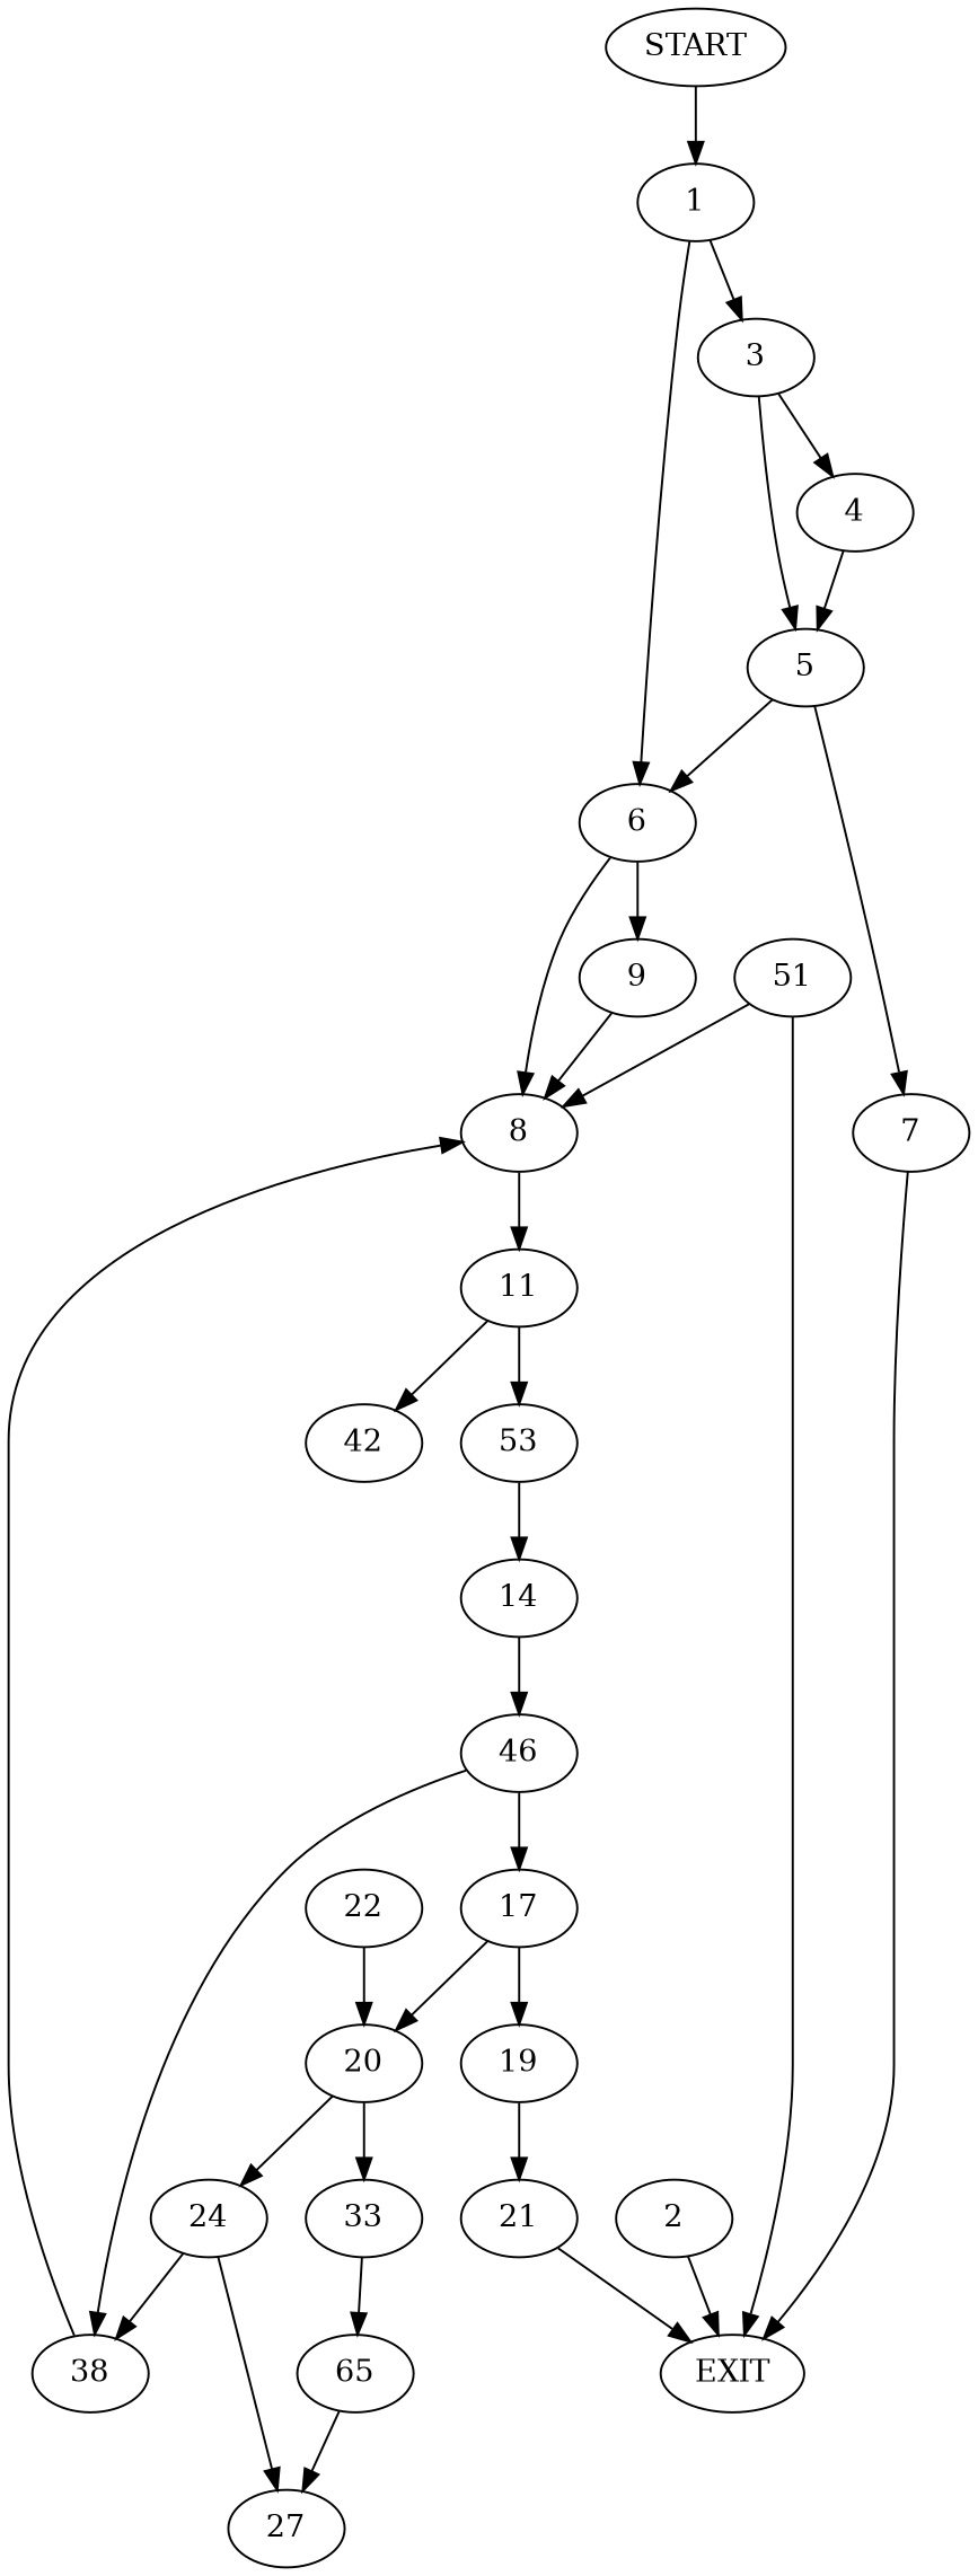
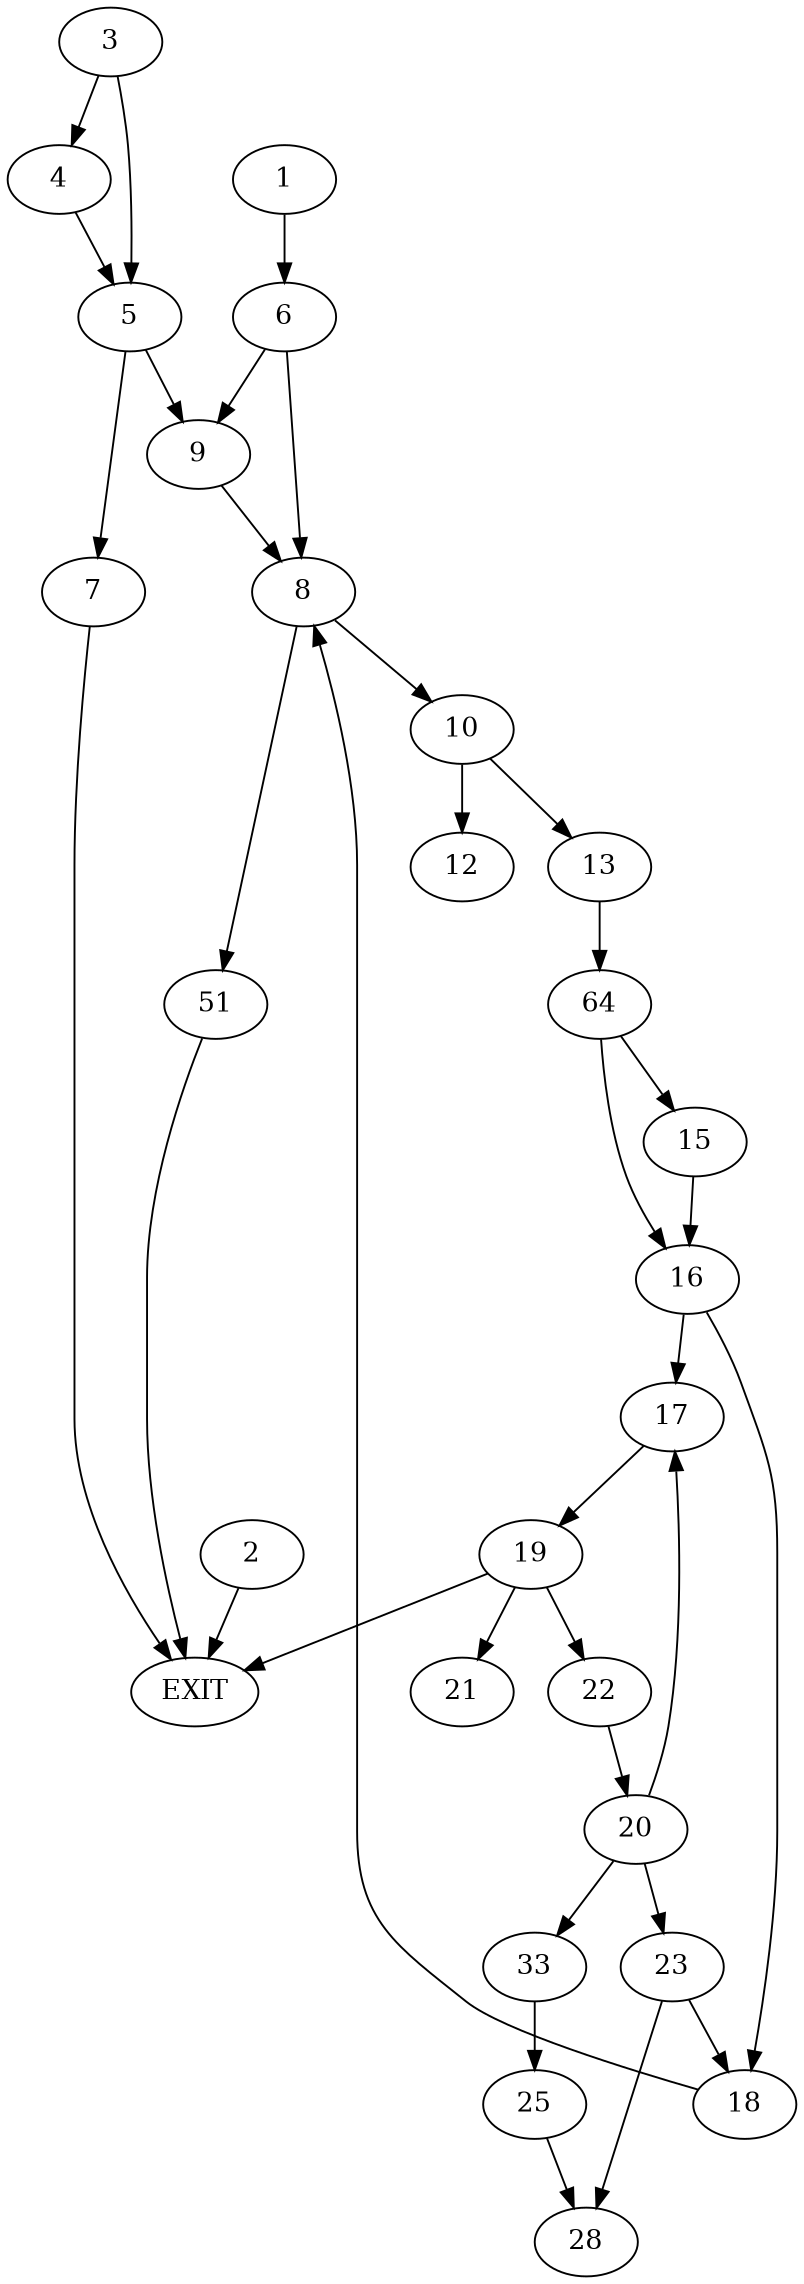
  digraph {
-   n1 [label=START]
    1
    3
    6
    n5 [label=EXIT]
    2
    4
    5
    7
    8
    9
-   10 [label=11]
+   10
    n13 [label=51]
-   12 [label=42]
-   13 [label=53]
-   14
-   16 [label=46]
+   12
+   13
+   14 [label=64]
+   15
+   16
    17
-   18 [label=38]
+   18
    19
    20
    21
    22
    n25 [label=33]
-   24
-   25 [label=65]
-   27
-   n1 -> 1
-   1 -> 3
+   24 [label=23]
+   25
+   27 [label=28]
    1 -> 6
    3 -> 4
    3 -> 5
    6 -> 8
    6 -> 9
    2 -> n5
    4 -> 5
-   5 -> 6
+   5 -> 9
    5 -> 7
    7 -> n5
    8 -> 10
-   n13 -> 8
+   8 -> n13
    9 -> 8
    10 -> 12
    10 -> 13
    n13 -> n5
    13 -> 14
+   14 -> 15
    14 -> 16
+   15 -> 16
    16 -> 17
    16 -> 18
    17 -> 19
-   17 -> 20
+   20 -> 17
    18 -> 8
    19 -> 21
+   19 -> 22
    20 -> n25
    20 -> 24
-   21 -> n5
+   19 -> n5
    22 -> 20
    n25 -> 25
    24 -> 18
    24 -> 27
    25 -> 27
  }
